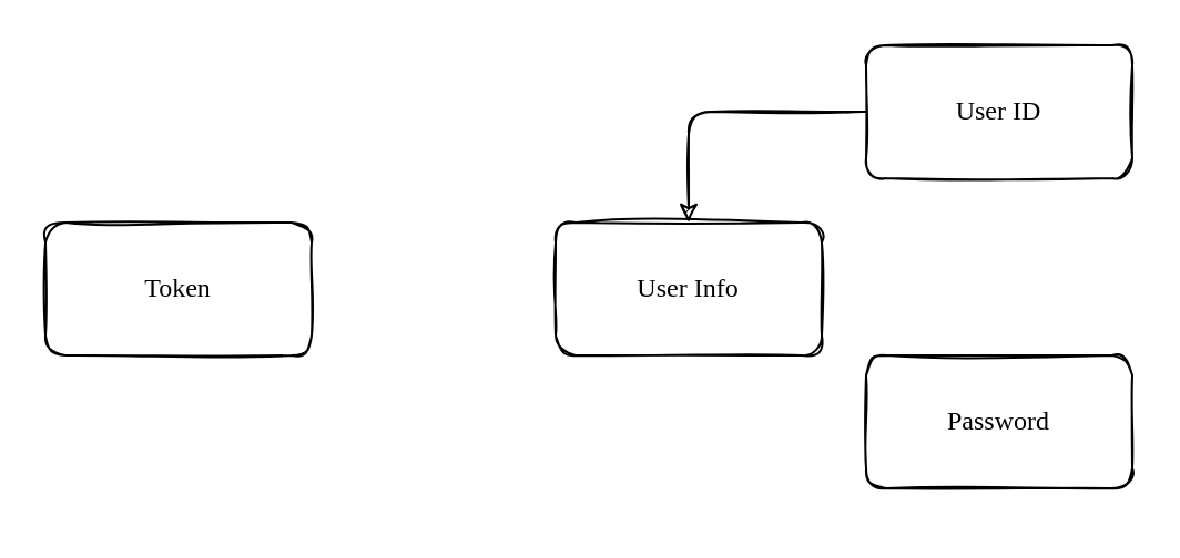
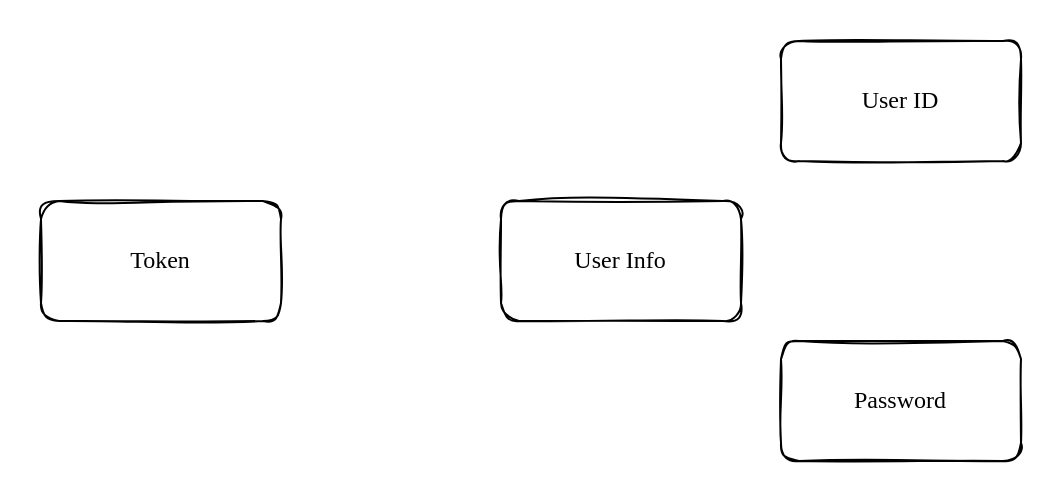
  <mxCell id="0" />
  <mxCell id="1" parent="0" />
  <mxCell id="2" value="User Info" style="rounded=1;whiteSpace=wrap;html=1;fontFamily=Comic Sans MS;sketch=1;" parent="1" vertex="1"><mxGeometry x="250" y="100" width="120" height="60" as="geometry" /></mxCell>
- <mxCell id="3" value="Password" style="rounded=1;whiteSpace=wrap;html=1;fontFamily=Comic Sans MS;sketch=1;" parent="1" vertex="1"><mxGeometry x="390" y="160" width="120" height="60" as="geometry" /></mxCell>
- <mxCell id="4" style="edgeStyle=orthogonalEdgeStyle;rounded=1;sketch=1;orthogonalLoop=1;jettySize=auto;html=1;exitX=0;exitY=0.5;exitDx=0;exitDy=0;entryX=0.5;entryY=0;entryDx=0;entryDy=0;" edge="1" parent="1" source="5" target="2"><mxGeometry relative="1" as="geometry" /></mxCell>
+ <mxCell id="3" value="Password" style="rounded=1;whiteSpace=wrap;html=1;fontFamily=Comic Sans MS;sketch=1;" parent="1" vertex="1"><mxGeometry x="390" y="170" width="120" height="60" as="geometry" /></mxCell>
  <mxCell id="5" value="User ID" style="rounded=1;whiteSpace=wrap;html=1;fontFamily=Comic Sans MS;sketch=1;" parent="1" vertex="1"><mxGeometry x="390" y="20" width="120" height="60" as="geometry" /></mxCell>
  <mxCell id="6" value="Token" style="rounded=1;whiteSpace=wrap;html=1;fontFamily=Comic Sans MS;sketch=1;" vertex="1" parent="1"><mxGeometry x="20" y="100" width="120" height="60" as="geometry" /></mxCell>
